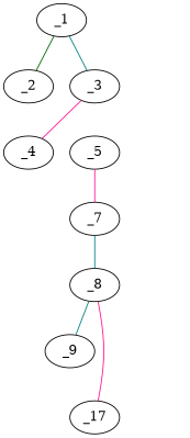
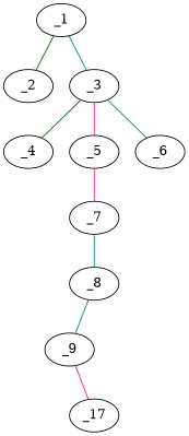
  graph {
    node [charge=0 chem=1 symbol="C  " x=3.7321 y=0.183]
    edge [color=teal valence=1]
    _2 [chem=4 symbol="N  " y=1.183]
    _1
    _3 [chem=6 symbol="P  " x=2.866 y=-0.317]
    _4 [chem=2 symbol="O  " x=2 y=-0.817]
    _5 [x=3.366 y=-1.183]
+   _6 [chem=2 symbol="O  " x=2.366 y=0.549]
    _7 [x=4.5981 y=-0.317]
    _8 [x=5.4641]
    _9 [chem=5 symbol="S  " x=6.3301 y=-0.317]
    n10 [label=_17 x=7.1962]
    _1 -- _2 [color=darkgreen]
    _1 -- _3
-   _3 -- _4 [color=deeppink valence=2]
+   _3 -- _4 [color=darkgreen valence=2]
+   _3 -- _5 [color=deeppink]
+   _3 -- _6
    _5 -- _7 [color=deeppink]
    _7 -- _8
    _8 -- _9
-   _8 -- n10 [color=deeppink]
+   _9 -- n10 [color=deeppink]
  }
